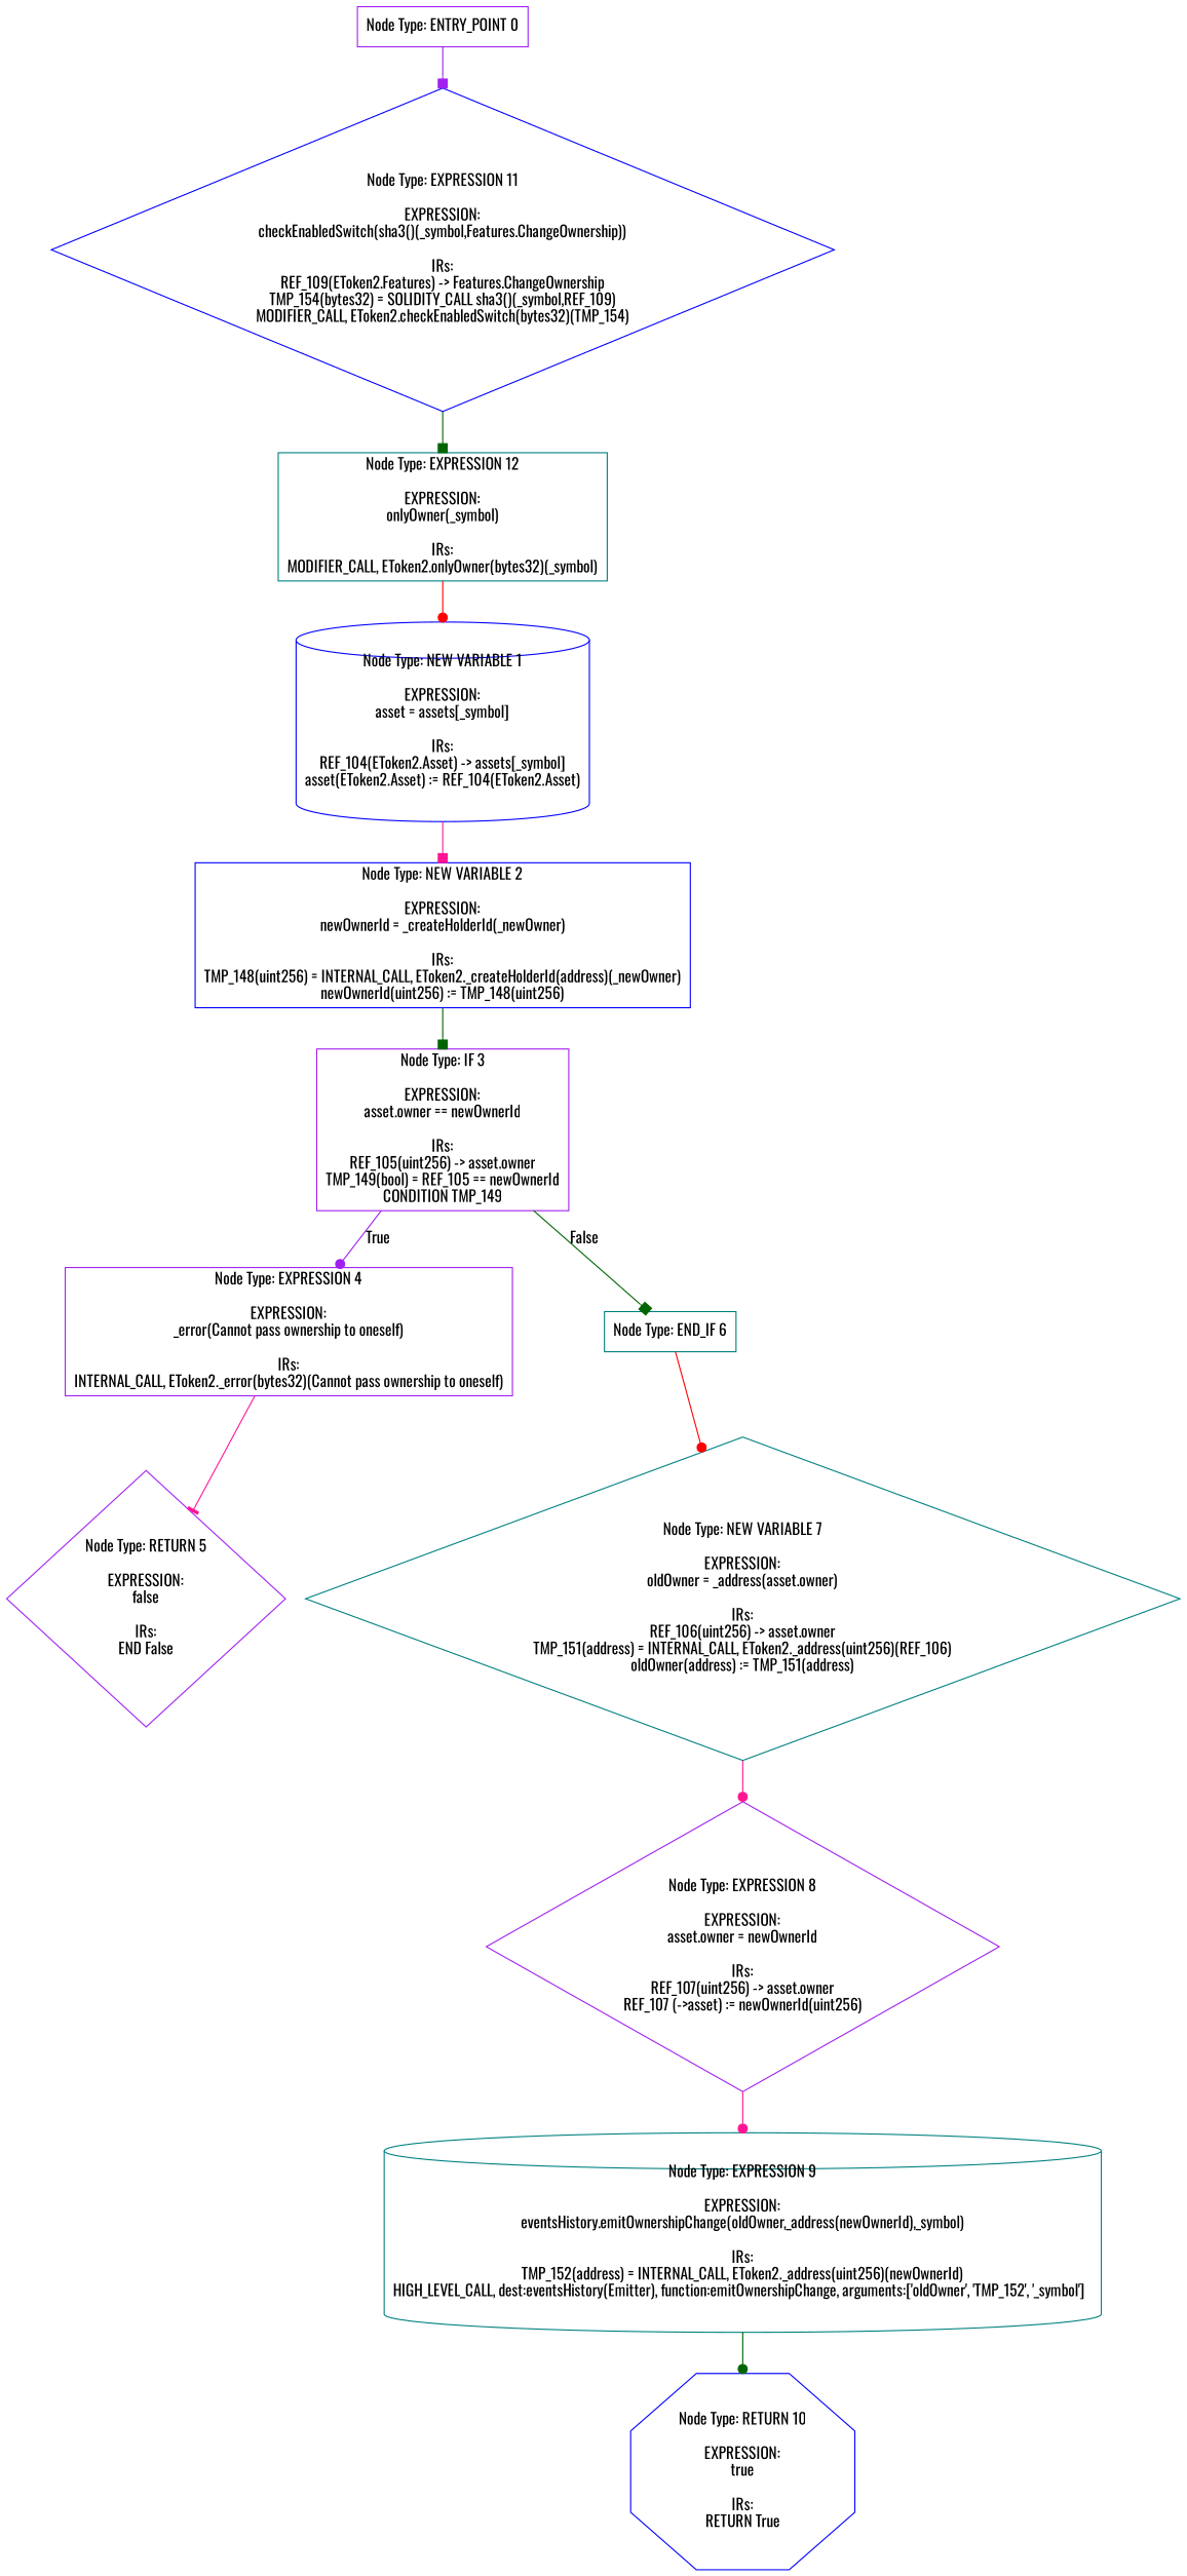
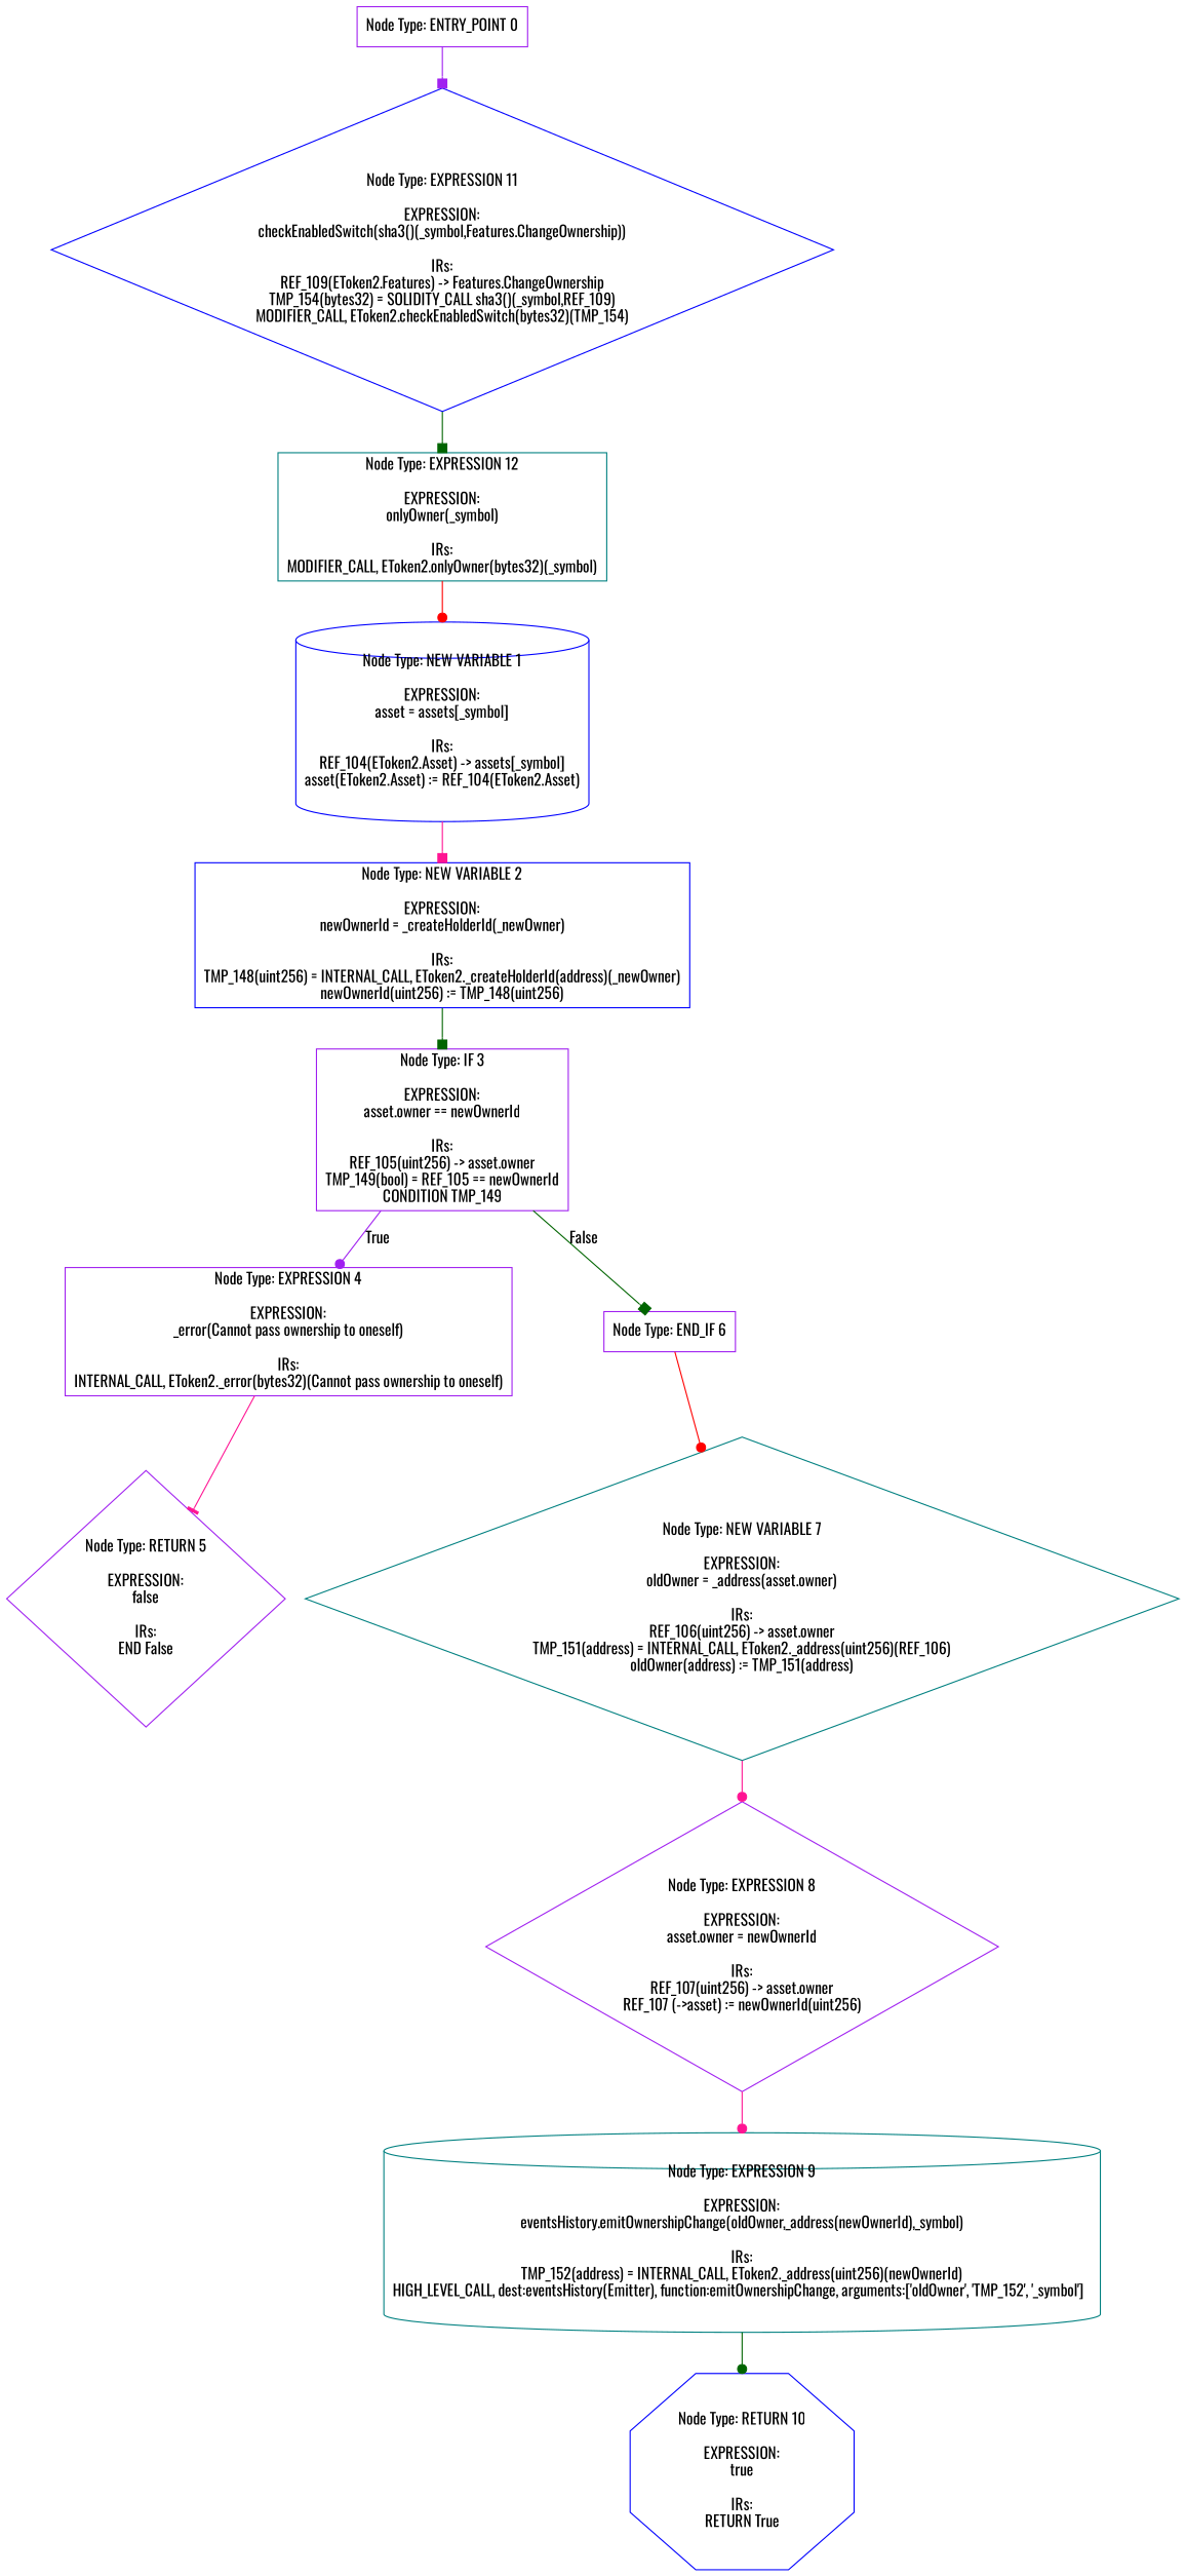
  digraph {
    fontname=Oswald
    node [color=purple fontname=Oswald shape=box]
    edge [arrowhead=dot color=darkgreen fontname=Oswald]
    n1 [label="Node Type: ENTRY_POINT 0\n"]
    n2 [color=blue label="Node Type: EXPRESSION 11\n\nEXPRESSION:\ncheckEnabledSwitch(sha3()(_symbol,Features.ChangeOwnership))\n\nIRs:\nREF_109(EToken2.Features) -> Features.ChangeOwnership\nTMP_154(bytes32) = SOLIDITY_CALL sha3()(_symbol,REF_109)\nMODIFIER_CALL, EToken2.checkEnabledSwitch(bytes32)(TMP_154)" shape=diamond]
    n3 [color=teal label="Node Type: EXPRESSION 12\n\nEXPRESSION:\nonlyOwner(_symbol)\n\nIRs:\nMODIFIER_CALL, EToken2.onlyOwner(bytes32)(_symbol)"]
    n4 [color=blue label="Node Type: NEW VARIABLE 1\n\nEXPRESSION:\nasset = assets[_symbol]\n\nIRs:\nREF_104(EToken2.Asset) -> assets[_symbol]\nasset(EToken2.Asset) := REF_104(EToken2.Asset)" shape=cylinder]
    n5 [color=blue label="Node Type: NEW VARIABLE 2\n\nEXPRESSION:\nnewOwnerId = _createHolderId(_newOwner)\n\nIRs:\nTMP_148(uint256) = INTERNAL_CALL, EToken2._createHolderId(address)(_newOwner)\nnewOwnerId(uint256) := TMP_148(uint256)"]
    n6 [label="Node Type: IF 3\n\nEXPRESSION:\nasset.owner == newOwnerId\n\nIRs:\nREF_105(uint256) -> asset.owner\nTMP_149(bool) = REF_105 == newOwnerId\nCONDITION TMP_149"]
    n7 [label="Node Type: EXPRESSION 4\n\nEXPRESSION:\n_error(Cannot pass ownership to oneself)\n\nIRs:\nINTERNAL_CALL, EToken2._error(bytes32)(Cannot pass ownership to oneself)"]
-   n8 [color=teal label="Node Type: END_IF 6\n"]
+   n8 [label="Node Type: END_IF 6\n"]
    n9 [label="Node Type: RETURN 5\n\nEXPRESSION:\nfalse\n\nIRs:\nEND False" shape=diamond]
    n10 [color=teal label="Node Type: NEW VARIABLE 7\n\nEXPRESSION:\noldOwner = _address(asset.owner)\n\nIRs:\nREF_106(uint256) -> asset.owner\nTMP_151(address) = INTERNAL_CALL, EToken2._address(uint256)(REF_106)\noldOwner(address) := TMP_151(address)" shape=diamond]
    n11 [label="Node Type: EXPRESSION 8\n\nEXPRESSION:\nasset.owner = newOwnerId\n\nIRs:\nREF_107(uint256) -> asset.owner\nREF_107 (->asset) := newOwnerId(uint256)" shape=diamond]
    n12 [color=teal label="Node Type: EXPRESSION 9\n\nEXPRESSION:\neventsHistory.emitOwnershipChange(oldOwner,_address(newOwnerId),_symbol)\n\nIRs:\nTMP_152(address) = INTERNAL_CALL, EToken2._address(uint256)(newOwnerId)\nHIGH_LEVEL_CALL, dest:eventsHistory(Emitter), function:emitOwnershipChange, arguments:['oldOwner', 'TMP_152', '_symbol']  " shape=cylinder]
    n13 [color=blue label="Node Type: RETURN 10\n\nEXPRESSION:\ntrue\n\nIRs:\nRETURN True" shape=octagon]
    n1 -> n2 [arrowhead=box color=purple]
    n2 -> n3 [arrowhead=box]
    n3 -> n4 [color=red]
    n4 -> n5 [arrowhead=box color=deeppink]
    n5 -> n6 [arrowhead=box]
    n6 -> n7 [color=purple label=True]
    n6 -> n8 [arrowhead=box label=False]
    n7 -> n9 [arrowhead=tee color=deeppink]
    n8 -> n10 [color=red]
    n10 -> n11 [color=deeppink]
    n11 -> n12 [color=deeppink]
    n12 -> n13
  }
